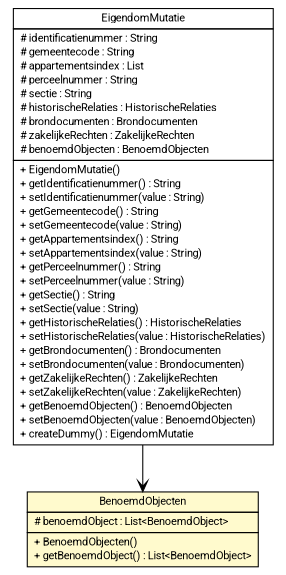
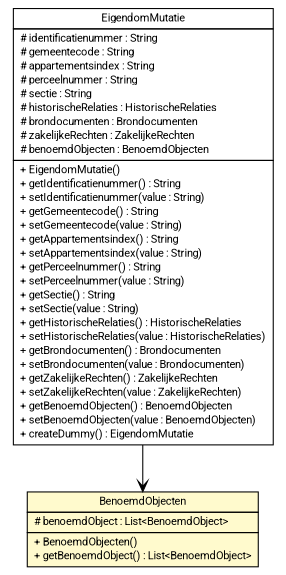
  digraph {
    nodesep=0.25
    ranksep=0.5
    fontname=Roboto
    node [fontcolor=black fontname=Roboto fontsize=10.0 shape=plaintext]
    n1 [label=<<table title="nl.b3p.brmo.soap.eigendom.BenoemdObjecten" border="0" cellborder="1" cellspacing="0" cellpadding="2" port="p" bgcolor="lemonChiffon" href="./BenoemdObjecten.html"> 		<tr><td><table border="0" cellspacing="0" cellpadding="1"> <tr><td align="center" balign="center"> BenoemdObjecten </td></tr> 		</table></td></tr> 		<tr><td><table border="0" cellspacing="0" cellpadding="1"> <tr><td align="left" balign="left"> # benoemdObject : List&lt;BenoemdObject&gt; </td></tr> 		</table></td></tr> 		<tr><td><table border="0" cellspacing="0" cellpadding="1"> <tr><td align="left" balign="left"> + BenoemdObjecten() </td></tr> <tr><td align="left" balign="left"> + getBenoemdObject() : List&lt;BenoemdObject&gt; </td></tr> 		</table></td></tr> 		</table>>]
-   n2 [label=<<table title="nl.b3p.brmo.soap.eigendom.EigendomMutatie" border="0" cellborder="1" cellspacing="0" cellpadding="2" port="p" href="./EigendomMutatie.html"> 		<tr><td><table border="0" cellspacing="0" cellpadding="1"> <tr><td align="center" balign="center"> EigendomMutatie </td></tr> 		</table></td></tr> 		<tr><td><table border="0" cellspacing="0" cellpadding="1"> <tr><td align="left" balign="left"> # identificatienummer : String </td></tr> <tr><td align="left" balign="left"> # gemeentecode : String </td></tr> <tr><td align="left" balign="left"> # appartementsindex : List </td></tr> <tr><td align="left" balign="left"> # perceelnummer : String </td></tr> <tr><td align="left" balign="left"> # sectie : String </td></tr> <tr><td align="left" balign="left"> # historischeRelaties : HistorischeRelaties </td></tr> <tr><td align="left" balign="left"> # brondocumenten : Brondocumenten </td></tr> <tr><td align="left" balign="left"> # zakelijkeRechten : ZakelijkeRechten </td></tr> <tr><td align="left" balign="left"> # benoemdObjecten : BenoemdObjecten </td></tr> 		</table></td></tr> 		<tr><td><table border="0" cellspacing="0" cellpadding="1"> <tr><td align="left" balign="left"> + EigendomMutatie() </td></tr> <tr><td align="left" balign="left"> + getIdentificatienummer() : String </td></tr> <tr><td align="left" balign="left"> + setIdentificatienummer(value : String) </td></tr> <tr><td align="left" balign="left"> + getGemeentecode() : String </td></tr> <tr><td align="left" balign="left"> + setGemeentecode(value : String) </td></tr> <tr><td align="left" balign="left"> + getAppartementsindex() : String </td></tr> <tr><td align="left" balign="left"> + setAppartementsindex(value : String) </td></tr> <tr><td align="left" balign="left"> + getPerceelnummer() : String </td></tr> <tr><td align="left" balign="left"> + setPerceelnummer(value : String) </td></tr> <tr><td align="left" balign="left"> + getSectie() : String </td></tr> <tr><td align="left" balign="left"> + setSectie(value : String) </td></tr> <tr><td align="left" balign="left"> + getHistorischeRelaties() : HistorischeRelaties </td></tr> <tr><td align="left" balign="left"> + setHistorischeRelaties(value : HistorischeRelaties) </td></tr> <tr><td align="left" balign="left"> + getBrondocumenten() : Brondocumenten </td></tr> <tr><td align="left" balign="left"> + setBrondocumenten(value : Brondocumenten) </td></tr> <tr><td align="left" balign="left"> + getZakelijkeRechten() : ZakelijkeRechten </td></tr> <tr><td align="left" balign="left"> + setZakelijkeRechten(value : ZakelijkeRechten) </td></tr> <tr><td align="left" balign="left"> + getBenoemdObjecten() : BenoemdObjecten </td></tr> <tr><td align="left" balign="left"> + setBenoemdObjecten(value : BenoemdObjecten) </td></tr> <tr><td align="left" balign="left"> + createDummy() : EigendomMutatie </td></tr> 		</table></td></tr> 		</table>>]
+   n2 [label=<<table title="nl.b3p.brmo.soap.eigendom.EigendomMutatie" border="0" cellborder="1" cellspacing="0" cellpadding="2" port="p" href="./EigendomMutatie.html"> 		<tr><td><table border="0" cellspacing="0" cellpadding="1"> <tr><td align="center" balign="center"> EigendomMutatie </td></tr> 		</table></td></tr> 		<tr><td><table border="0" cellspacing="0" cellpadding="1"> <tr><td align="left" balign="left"> # identificatienummer : String </td></tr> <tr><td align="left" balign="left"> # gemeentecode : String </td></tr> <tr><td align="left" balign="left"> # appartementsindex : String </td></tr> <tr><td align="left" balign="left"> # perceelnummer : String </td></tr> <tr><td align="left" balign="left"> # sectie : String </td></tr> <tr><td align="left" balign="left"> # historischeRelaties : HistorischeRelaties </td></tr> <tr><td align="left" balign="left"> # brondocumenten : Brondocumenten </td></tr> <tr><td align="left" balign="left"> # zakelijkeRechten : ZakelijkeRechten </td></tr> <tr><td align="left" balign="left"> # benoemdObjecten : BenoemdObjecten </td></tr> 		</table></td></tr> 		<tr><td><table border="0" cellspacing="0" cellpadding="1"> <tr><td align="left" balign="left"> + EigendomMutatie() </td></tr> <tr><td align="left" balign="left"> + getIdentificatienummer() : String </td></tr> <tr><td align="left" balign="left"> + setIdentificatienummer(value : String) </td></tr> <tr><td align="left" balign="left"> + getGemeentecode() : String </td></tr> <tr><td align="left" balign="left"> + setGemeentecode(value : String) </td></tr> <tr><td align="left" balign="left"> + getAppartementsindex() : String </td></tr> <tr><td align="left" balign="left"> + setAppartementsindex(value : String) </td></tr> <tr><td align="left" balign="left"> + getPerceelnummer() : String </td></tr> <tr><td align="left" balign="left"> + setPerceelnummer(value : String) </td></tr> <tr><td align="left" balign="left"> + getSectie() : String </td></tr> <tr><td align="left" balign="left"> + setSectie(value : String) </td></tr> <tr><td align="left" balign="left"> + getHistorischeRelaties() : HistorischeRelaties </td></tr> <tr><td align="left" balign="left"> + setHistorischeRelaties(value : HistorischeRelaties) </td></tr> <tr><td align="left" balign="left"> + getBrondocumenten() : Brondocumenten </td></tr> <tr><td align="left" balign="left"> + setBrondocumenten(value : Brondocumenten) </td></tr> <tr><td align="left" balign="left"> + getZakelijkeRechten() : ZakelijkeRechten </td></tr> <tr><td align="left" balign="left"> + setZakelijkeRechten(value : ZakelijkeRechten) </td></tr> <tr><td align="left" balign="left"> + getBenoemdObjecten() : BenoemdObjecten </td></tr> <tr><td align="left" balign="left"> + setBenoemdObjecten(value : BenoemdObjecten) </td></tr> <tr><td align="left" balign="left"> + createDummy() : EigendomMutatie </td></tr> 		</table></td></tr> 		</table>>]
    n2 -> n1 [arrowhead=open color=black fontcolor=black fontname=Roboto fontsize=10.0 headport=p labelfontname=Helvetica labelfontsize=10 tailport=p]
  }
